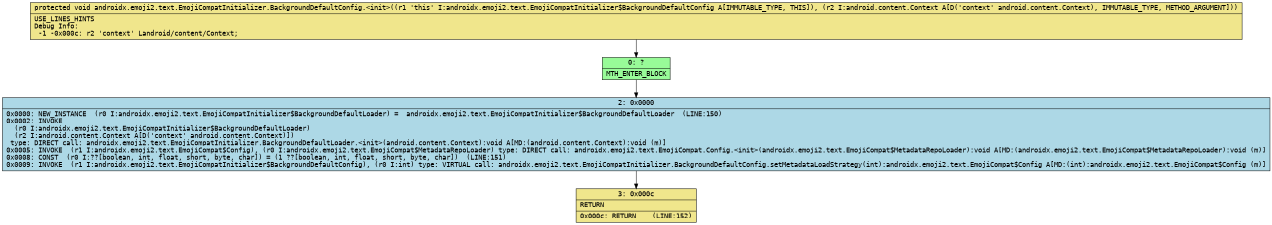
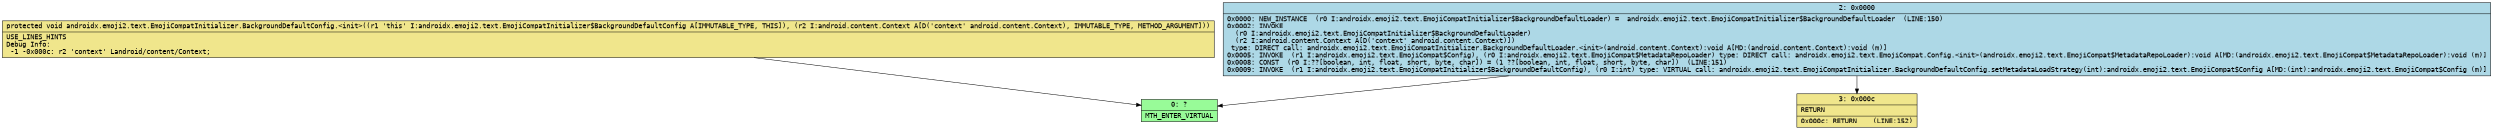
  digraph {
    fontname="DejaVu Sans Mono"
    node [fillcolor=khaki fontname="DejaVu Sans Mono" shape=record style=filled]
    edge [fontname="DejaVu Sans Mono"]
-   n1 [fillcolor=palegreen label="{0\:\ ?|MTH_ENTER_BLOCK\l}"]
+   n1 [fillcolor=palegreen label="{0\:\ ?|MTH_ENTER_VIRTUAL\l}"]
    n2 [fillcolor=lightblue label="{2\:\ 0x0000|0x0000: NEW_INSTANCE  (r0 I:androidx.emoji2.text.EmojiCompatInitializer$BackgroundDefaultLoader) =  androidx.emoji2.text.EmojiCompatInitializer$BackgroundDefaultLoader  (LINE:150)\l0x0002: INVOKE  \l  (r0 I:androidx.emoji2.text.EmojiCompatInitializer$BackgroundDefaultLoader)\l  (r2 I:android.content.Context A[D('context' android.content.Context)])\l type: DIRECT call: androidx.emoji2.text.EmojiCompatInitializer.BackgroundDefaultLoader.\<init\>(android.content.Context):void A[MD:(android.content.Context):void (m)]\l0x0005: INVOKE  (r1 I:androidx.emoji2.text.EmojiCompat$Config), (r0 I:androidx.emoji2.text.EmojiCompat$MetadataRepoLoader) type: DIRECT call: androidx.emoji2.text.EmojiCompat.Config.\<init\>(androidx.emoji2.text.EmojiCompat$MetadataRepoLoader):void A[MD:(androidx.emoji2.text.EmojiCompat$MetadataRepoLoader):void (m)]\l0x0008: CONST  (r0 I:??[boolean, int, float, short, byte, char]) = (1 ??[boolean, int, float, short, byte, char])  (LINE:151)\l0x0009: INVOKE  (r1 I:androidx.emoji2.text.EmojiCompatInitializer$BackgroundDefaultConfig), (r0 I:int) type: VIRTUAL call: androidx.emoji2.text.EmojiCompatInitializer.BackgroundDefaultConfig.setMetadataLoadStrategy(int):androidx.emoji2.text.EmojiCompat$Config A[MD:(int):androidx.emoji2.text.EmojiCompat$Config (m)]\l}"]
    n3 [label="{3\:\ 0x000c|RETURN\l|0x000c: RETURN    (LINE:152)\l}"]
    n4 [label="{protected void androidx.emoji2.text.EmojiCompatInitializer.BackgroundDefaultConfig.\<init\>((r1 'this' I:androidx.emoji2.text.EmojiCompatInitializer$BackgroundDefaultConfig A[IMMUTABLE_TYPE, THIS]), (r2 I:android.content.Context A[D('context' android.content.Context), IMMUTABLE_TYPE, METHOD_ARGUMENT]))  | USE_LINES_HINTS\lDebug Info:\l  \-1 \-0x000c: r2 'context' Landroid\/content\/Context;\l}"]
-   n1 -> n2
+   n2 -> n1
    n2 -> n3
    n4 -> n1
  }
